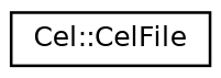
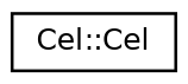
  digraph {
    rankdir=LR
-   n1 [color=black fillcolor=white fontname=Helvetica fontsize=10 height=0.2 label="Cel::CelFile" shape=record style=filled width=0.4]
+   n1 [color=black fillcolor=white fontname=Helvetica fontsize=10 height=0.2 label="Cel::Cel" shape=record style=filled width=0.4]
  }
